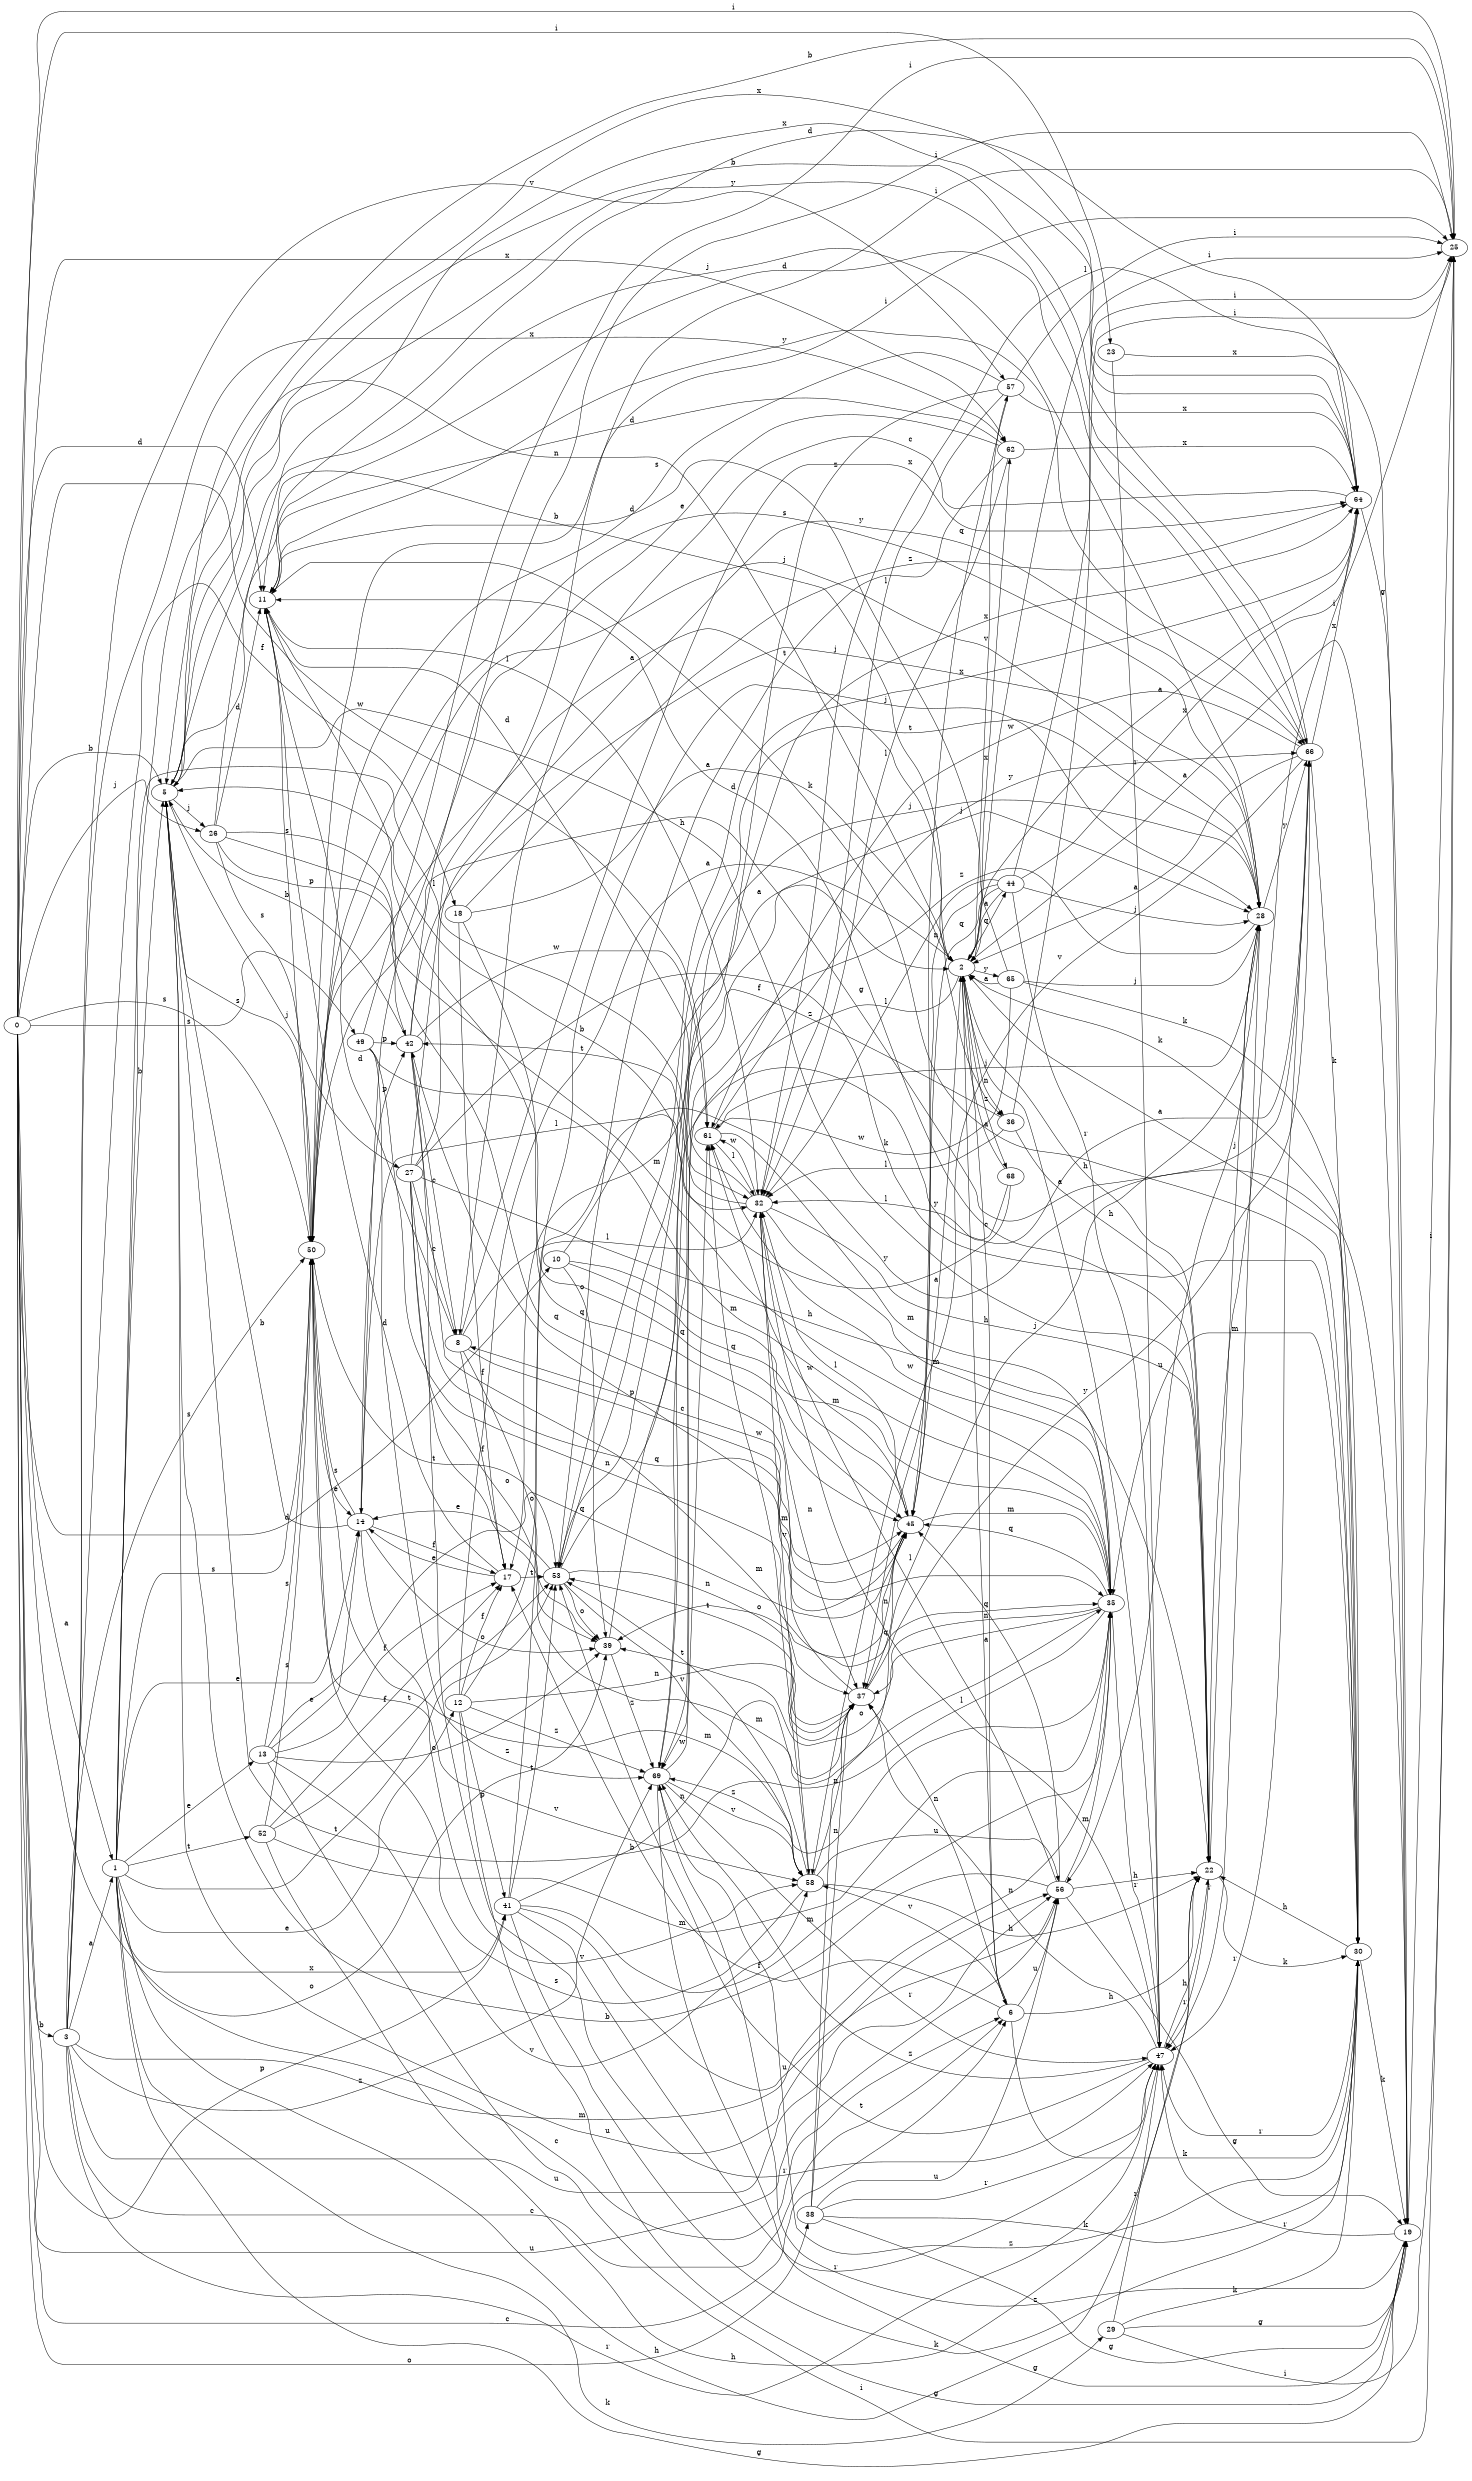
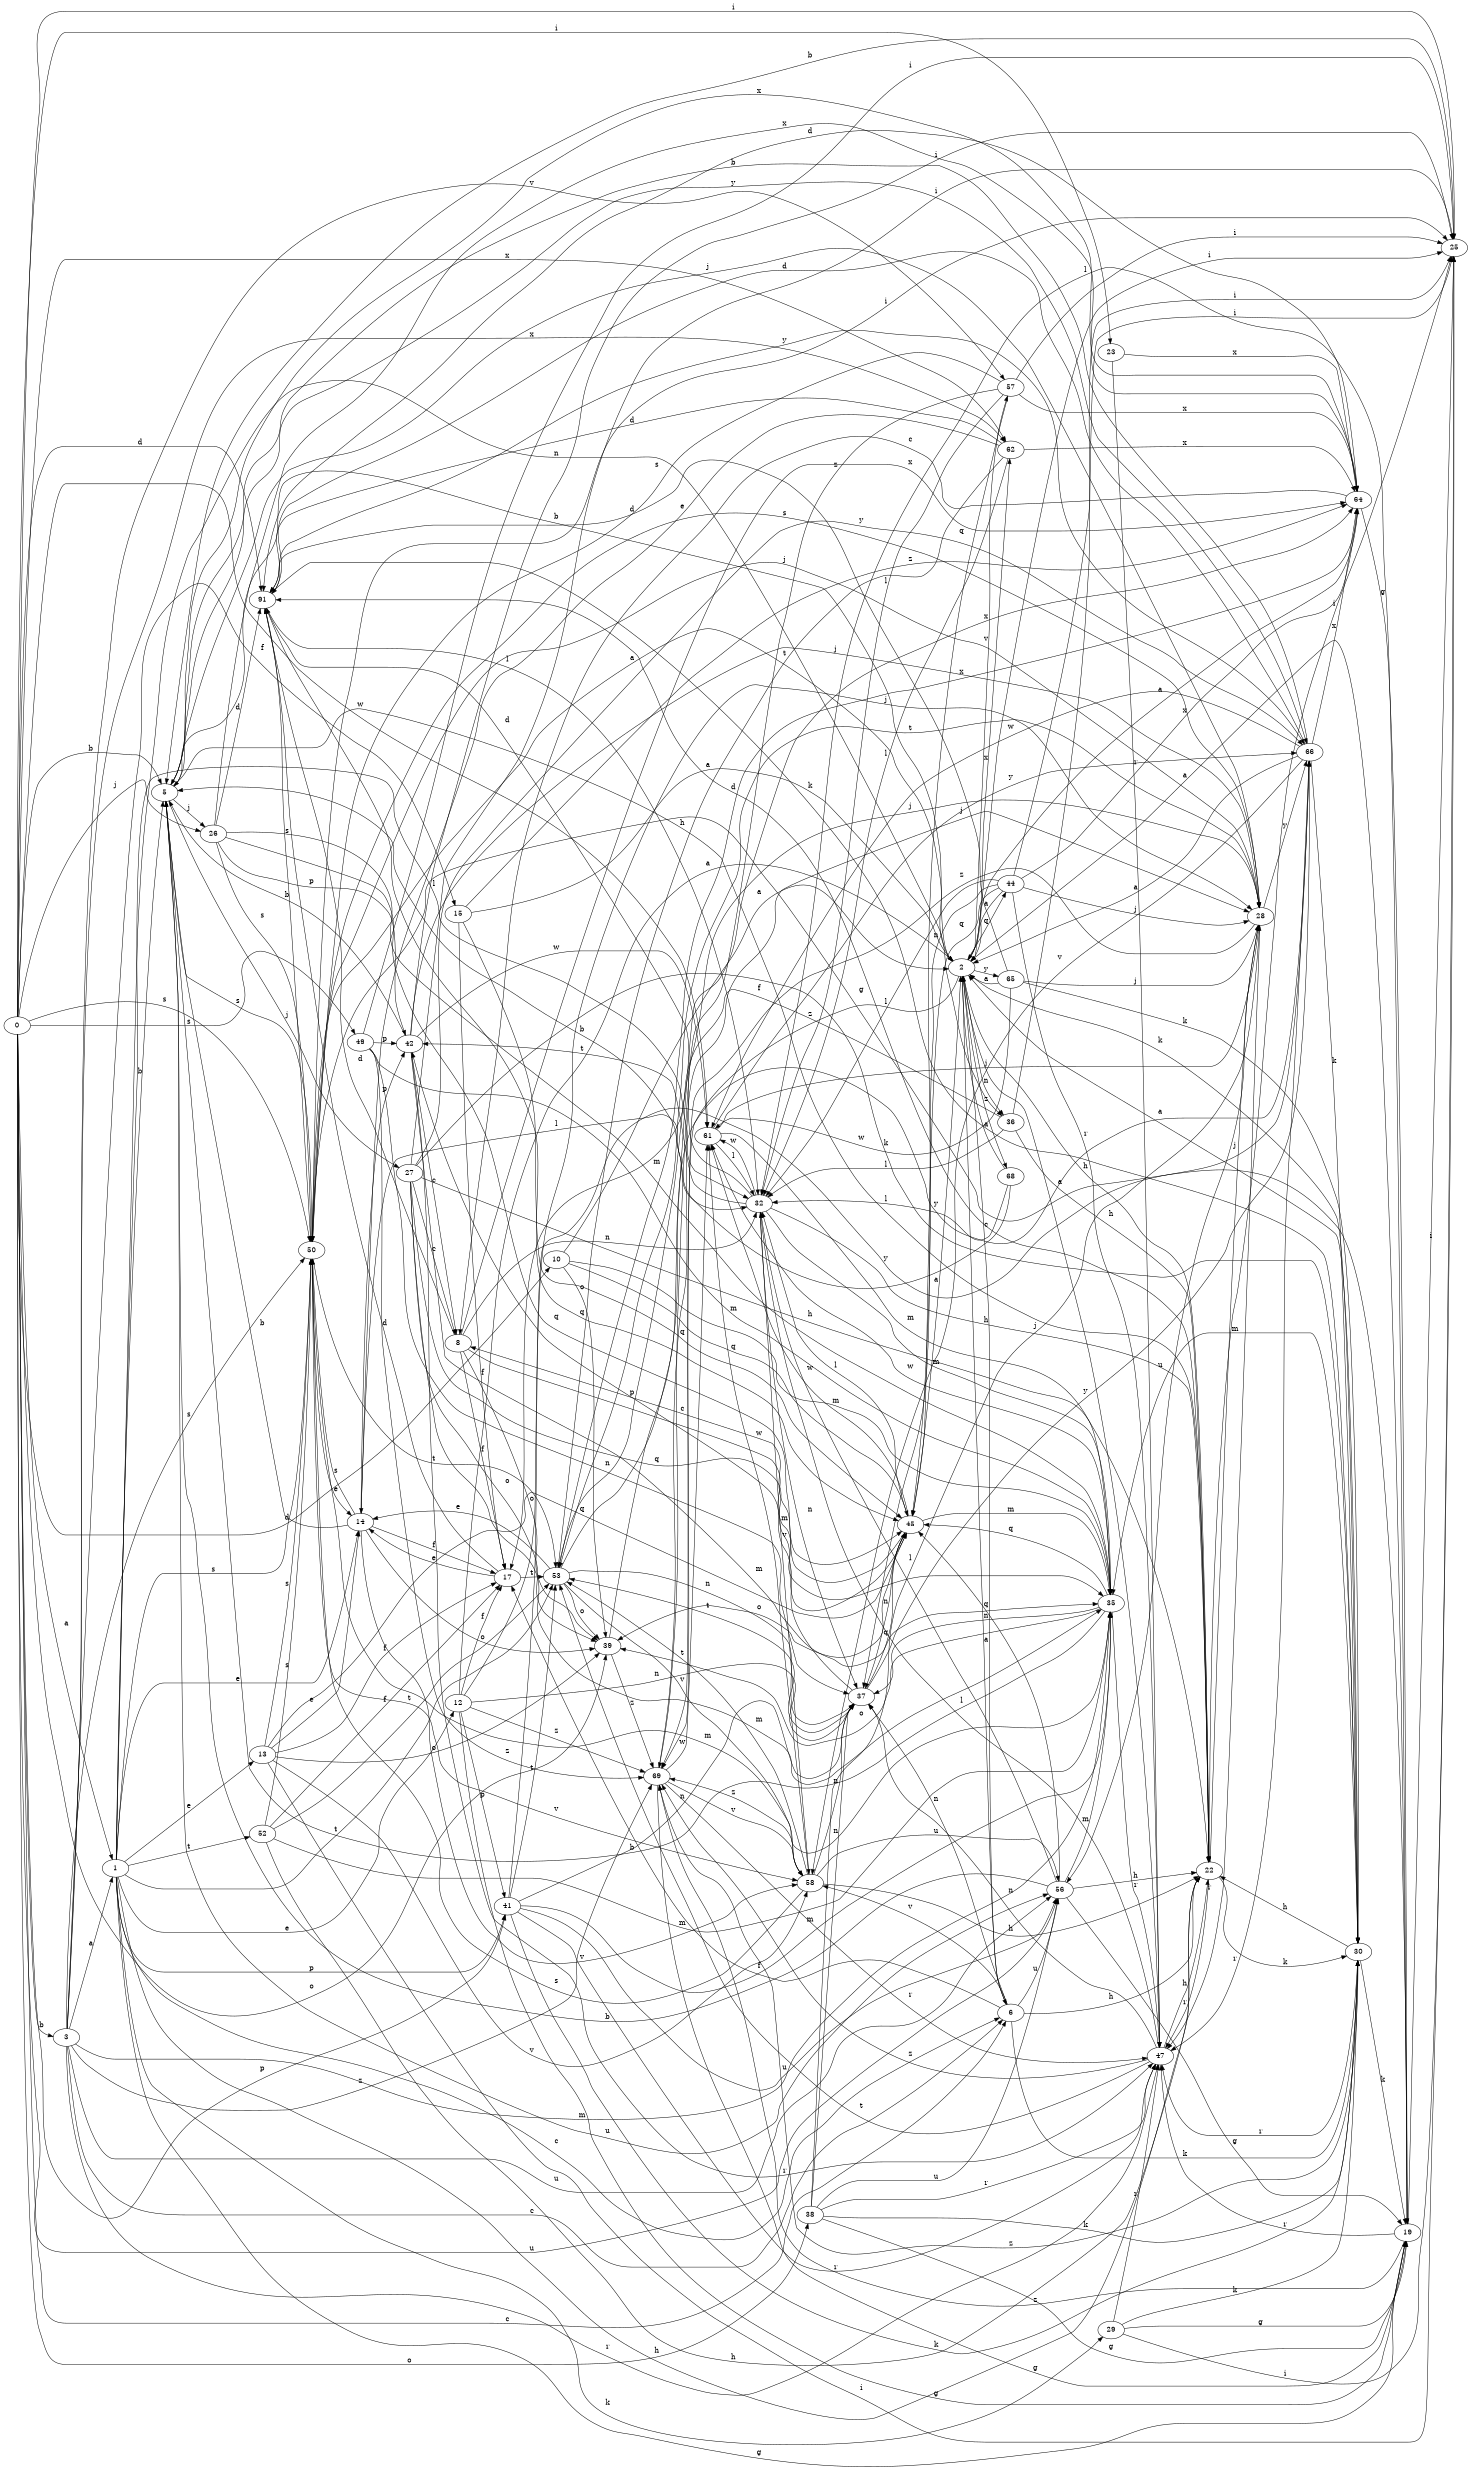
  strict digraph {
    rankdir=LR
    0
    1
    3
    5
    6
    10
-   11
+   11 [label=91]
    23
    25
    26
    38
    39
    41
    49
    50
    56
    61
    62
    12
    13
    14
    19
    22
    29
    32
    36
    52
    53
    57
    69
-   15 [label=18]
+   15
    35
    47
    27
    28
    64
    66
    2
    30
    17
    37
    58
    45
    42
    44
    65
    68
    8
    0 -> 1 [label=a]
    0 -> 3 [label=b]
    0 -> 5 [label=b]
    0 -> 6 [label=c]
    0 -> 10 [label=d]
    0 -> 11 [label=d]
    0 -> 23 [label=i]
    0 -> 25 [label=i]
    0 -> 26 [label=j]
    0 -> 38 [label=o]
    0 -> 39 [label=o]
    0 -> 41 [label=p]
    0 -> 49 [label=s]
    0 -> 50 [label=s]
    0 -> 56 [label=u]
    0 -> 61 [label=w]
    0 -> 62 [label=x]
    1 -> 5 [label=b]
    1 -> 6 [label=c]
-   1 -> 41 [label=x]
+   1 -> 41 [label=p]
    1 -> 50 [label=s]
    1 -> 12 [label=e]
    1 -> 13 [label=e]
    1 -> 14 [label=e]
    1 -> 19 [label=g]
    1 -> 22 [label=h]
    1 -> 29 [label=k]
    1 -> 32 [label=l]
    1 -> 36 [label=n]
    1 -> 52 [label=t]
    1 -> 53 [label=t]
    3 -> 1 [label=a]
    3 -> 6 [label=c]
    3 -> 50 [label=s]
    3 -> 56 [label=u]
    3 -> 62 [label=x]
    3 -> 57 [label=v]
    3 -> 69 [label=z]
    3 -> 15 [label=f]
    3 -> 35 [label=m]
    3 -> 47 [label=r]
    5 -> 26 [label=j]
    5 -> 50 [label=s]
    5 -> 56 [label=u]
    5 -> 22 [label=h]
    5 -> 27 [label=j]
    5 -> 28 [label=j]
    5 -> 64 [label=x]
    5 -> 66 [label=y]
    6 -> 56 [label=u]
    6 -> 22 [label=h]
    6 -> 2 [label=a]
    6 -> 30 [label=k]
    6 -> 17 [label=f]
    6 -> 37 [label=n]
    6 -> 58 [label=v]
    10 -> 39 [label=o]
    10 -> 35 [label=m]
    10 -> 2 [label=a]
    10 -> 45 [label=q]
    11 -> 50 [label=s]
    11 -> 32 [label=l]
    11 -> 66 [label=y]
    11 -> 30 [label=k]
    11 -> 45 [label=q]
    23 -> 47 [label=r]
    23 -> 64 [label=x]
    25 -> 5 [label=b]
    26 -> 11 [label=d]
    26 -> 50 [label=s]
    26 -> 35 [label=m]
    26 -> 64 [label=x]
    26 -> 45 [label=q]
    26 -> 42 [label=p]
    38 -> 56 [label=u]
    38 -> 19 [label=g]
    38 -> 47 [label=r]
    38 -> 28 [label=j]
    38 -> 30 [label=k]
    38 -> 37 [label=n]
    39 -> 69 [label=z]
    39 -> 64 [label=x]
    41 -> 56 [label=u]
    41 -> 53 [label=t]
    41 -> 35 [label=m]
    41 -> 47 [label=r]
    41 -> 28 [label=j]
    41 -> 30 [label=k]
    41 -> 37 [label=n]
    49 -> 25 [label=i]
    49 -> 69 [label=z]
    49 -> 35 [label=m]
    49 -> 37 [label=n]
    49 -> 42 [label=p]
    50 -> 25 [label=i]
    50 -> 14 [label=e]
    50 -> 19 [label=g]
    50 -> 53 [label=t]
    50 -> 35 [label=m]
    50 -> 28 [label=j]
    50 -> 2 [label=a]
    50 -> 58 [label=v]
    56 -> 5 [label=b]
    56 -> 19 [label=g]
    56 -> 22 [label=h]
    56 -> 32 [label=l]
    56 -> 35 [label=m]
    56 -> 45 [label=q]
    61 -> 32 [label=l]
    61 -> 35 [label=m]
    61 -> 28 [label=j]
    61 -> 66 [label=y]
    62 -> 11 [label=d]
    62 -> 14 [label=e]
    62 -> 32 [label=l]
    62 -> 53 [label=t]
    62 -> 64 [label=x]
    12 -> 41 [label=p]
    12 -> 19 [label=g]
    12 -> 69 [label=z]
    12 -> 66 [label=y]
    12 -> 2 [label=a]
    12 -> 17 [label=f]
    12 -> 37 [label=n]
    13 -> 25 [label=i]
    13 -> 39 [label=o]
    13 -> 50 [label=s]
    13 -> 14 [label=e]
    13 -> 17 [label=f]
    13 -> 58 [label=v]
    13 -> 45 [label=q]
    14 -> 5 [label=b]
    14 -> 39 [label=o]
    14 -> 50 [label=s]
    14 -> 32 [label=l]
    14 -> 17 [label=f]
    14 -> 58 [label=v]
    14 -> 42 [label=p]
    19 -> 25 [label=i]
    19 -> 32 [label=l]
    19 -> 69 [label=z]
    19 -> 47 [label=r]
    19 -> 2 [label=a]
    22 -> 11 [label=d]
    22 -> 25 [label=i]
    22 -> 47 [label=r]
    22 -> 28 [label=j]
    22 -> 30 [label=k]
    29 -> 25 [label=i]
    29 -> 19 [label=g]
    29 -> 47 [label=r]
    29 -> 30 [label=k]
    32 -> 11 [label=d]
    32 -> 61 [label=w]
    32 -> 22 [label=h]
    32 -> 35 [label=m]
    32 -> 37 [label=n]
    32 -> 58 [label=v]
    32 -> 42 [label=t]
    36 -> 25 [label=i]
    36 -> 22 [label=h]
    36 -> 32 [label=l]
    36 -> 17 [label=f]
    52 -> 50 [label=s]
    52 -> 22 [label=h]
    52 -> 53 [label=t]
    52 -> 35 [label=m]
    52 -> 17 [label=f]
    53 -> 39 [label=o]
    53 -> 14 [label=e]
    53 -> 28 [label=j]
    53 -> 64 [label=x]
    53 -> 66 [label=y]
    53 -> 37 [label=n]
    53 -> 58 [label=v]
    57 -> 25 [label=i]
    57 -> 50 [label=s]
    57 -> 32 [label=l]
    57 -> 69 [label=z]
    57 -> 64 [label=x]
    57 -> 45 [label=q]
    69 -> 61 [label=w]
    69 -> 19 [label=g]
    69 -> 47 [label=r]
    69 -> 28 [label=j]
    69 -> 58 [label=v]
    15 -> 64 [label=z]
    15 -> 2 [label=a]
    15 -> 17 [label=f]
    15 -> 45 [label=q]
    35 -> 5 [label=b]
    35 -> 39 [label=o]
    35 -> 61 [label=w]
    35 -> 47 [label=r]
    35 -> 37 [label=n]
    35 -> 45 [label=q]
    47 -> 22 [label=h]
    47 -> 32 [label=l]
    47 -> 53 [label=t]
    47 -> 69 [label=z]
    47 -> 2 [label=a]
    47 -> 37 [label=n]
    27 -> 25 [label=i]
    27 -> 39 [label=o]
    27 -> 22 [label=h]
    27 -> 35 [label=m]
    27 -> 66 [label=y]
    27 -> 30 [label=k]
    27 -> 45 [label=q]
    27 -> 8 [label=c]
    28 -> 50 [label=s]
    28 -> 56 [label=u]
    28 -> 53 [label=t]
    28 -> 69 [label=z]
    28 -> 47 [label=r]
    28 -> 66 [label=y]
    64 -> 11 [label=d]
    64 -> 19 [label=g]
    64 -> 2 [label=a]
    64 -> 8 [label=c]
    66 -> 5 [label=b]
    66 -> 11 [label=d]
    66 -> 61 [label=w]
    66 -> 47 [label=r]
    66 -> 64 [label=x]
    66 -> 2 [label=a]
    66 -> 30 [label=k]
    66 -> 58 [label=v]
    2 -> 5 [label=b]
    2 -> 6 [label=c]
    2 -> 25 [label=i]
    2 -> 62 [label=x]
    2 -> 22 [label=h]
    2 -> 36 [label=n]
    2 -> 57 [label=v]
    2 -> 69 [label=z]
    2 -> 30 [label=k]
    2 -> 44 [label=q]
    2 -> 65 [label=y]
    2 -> 68 [label=z]
    30 -> 19 [label=k]
    30 -> 22 [label=h]
    30 -> 69 [label=z]
    30 -> 35 [label=m]
    30 -> 47 [label=r]
    30 -> 2 [label=a]
    17 -> 11 [label=d]
    17 -> 14 [label=e]
    17 -> 53 [label=t]
    37 -> 53 [label=t]
    37 -> 66 [label=y]
    37 -> 45 [label=q]
    37 -> 42 [label=p]
    58 -> 50 [label=s]
    58 -> 56 [label=u]
    58 -> 61 [label=w]
    58 -> 22 [label=h]
    58 -> 53 [label=t]
    58 -> 69 [label=z]
    58 -> 37 [label=n]
    45 -> 39 [label=o]
    45 -> 61 [label=w]
    45 -> 32 [label=l]
    45 -> 35 [label=m]
    45 -> 2 [label=a]
    45 -> 37 [label=n]
    45 -> 8 [label=c]
    42 -> 5 [label=b]
    42 -> 25 [label=i]
    42 -> 61 [label=w]
    42 -> 35 [label=m]
    42 -> 47 [label=r]
    42 -> 28 [label=j]
    42 -> 8 [label=c]
    44 -> 25 [label=i]
    44 -> 32 [label=l]
    44 -> 47 [label=r]
    44 -> 28 [label=j]
    44 -> 64 [label=x]
    44 -> 2 [label=a]
    44 -> 37 [label=n]
    44 -> 45 [label=q]
    65 -> 11 [label=d]
    65 -> 61 [label=w]
    65 -> 28 [label=j]
    65 -> 2 [label=a]
    65 -> 30 [label=k]
    68 -> 5 [label=b]
    68 -> 32 [label=l]
    68 -> 2 [label=a]
    8 -> 11 [label=d]
    8 -> 39 [label=o]
-   8 -> 32 [label=l]
+   8 -> 32 [label=n]
    8 -> 35 [label=m]
    8 -> 64 [label=x]
    8 -> 17 [label=f]
  }
